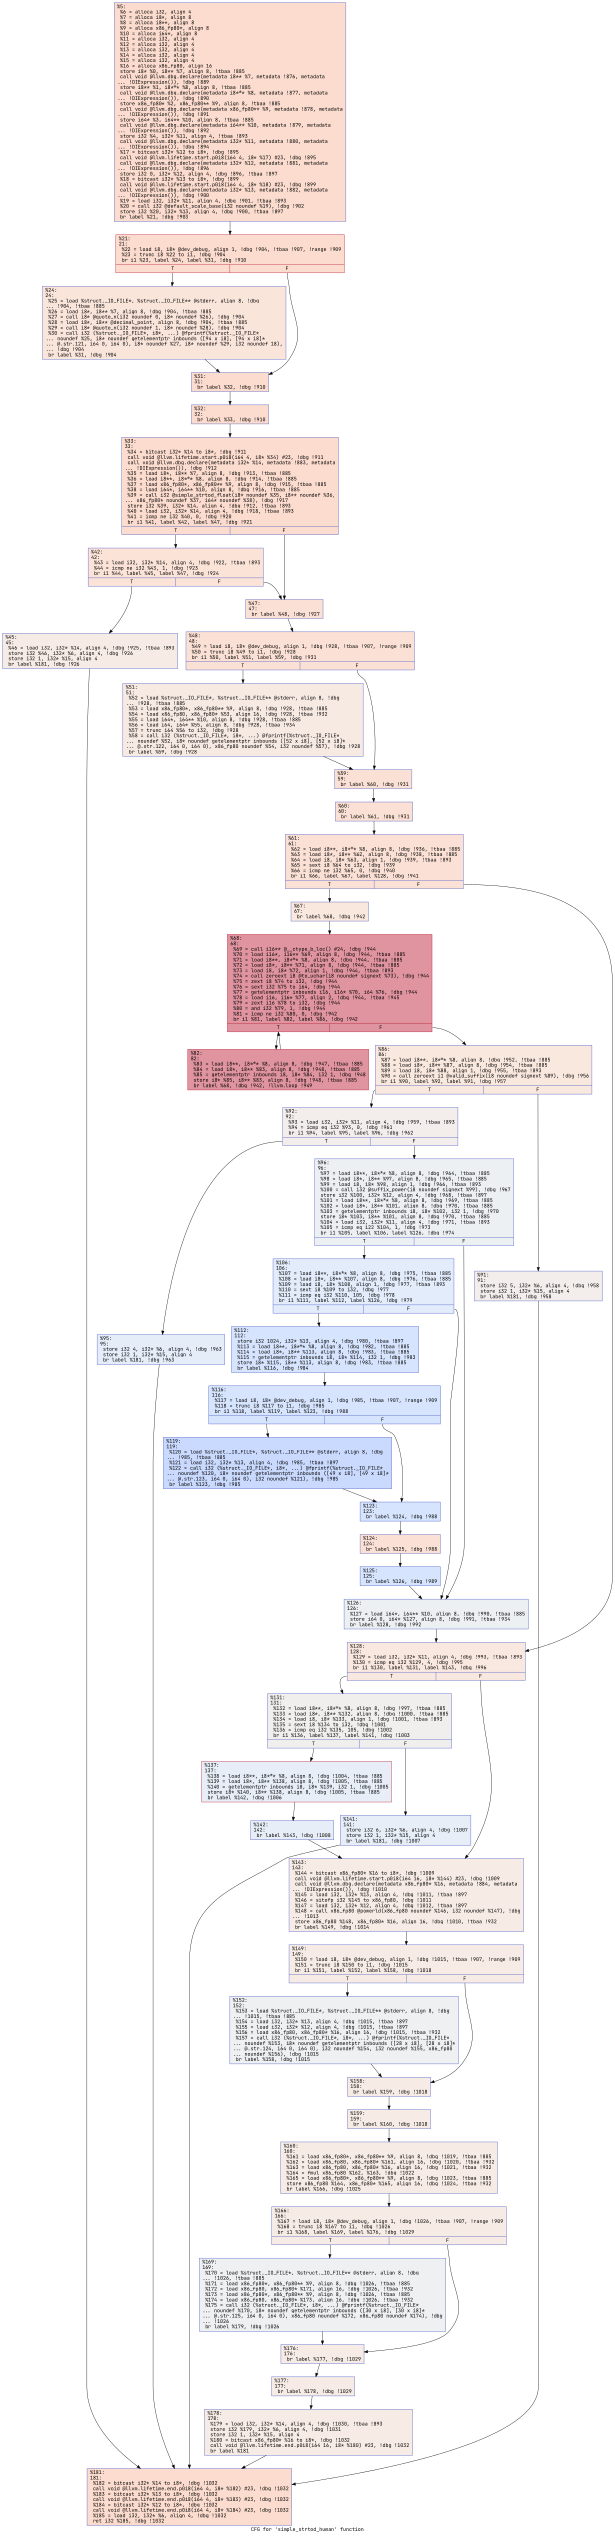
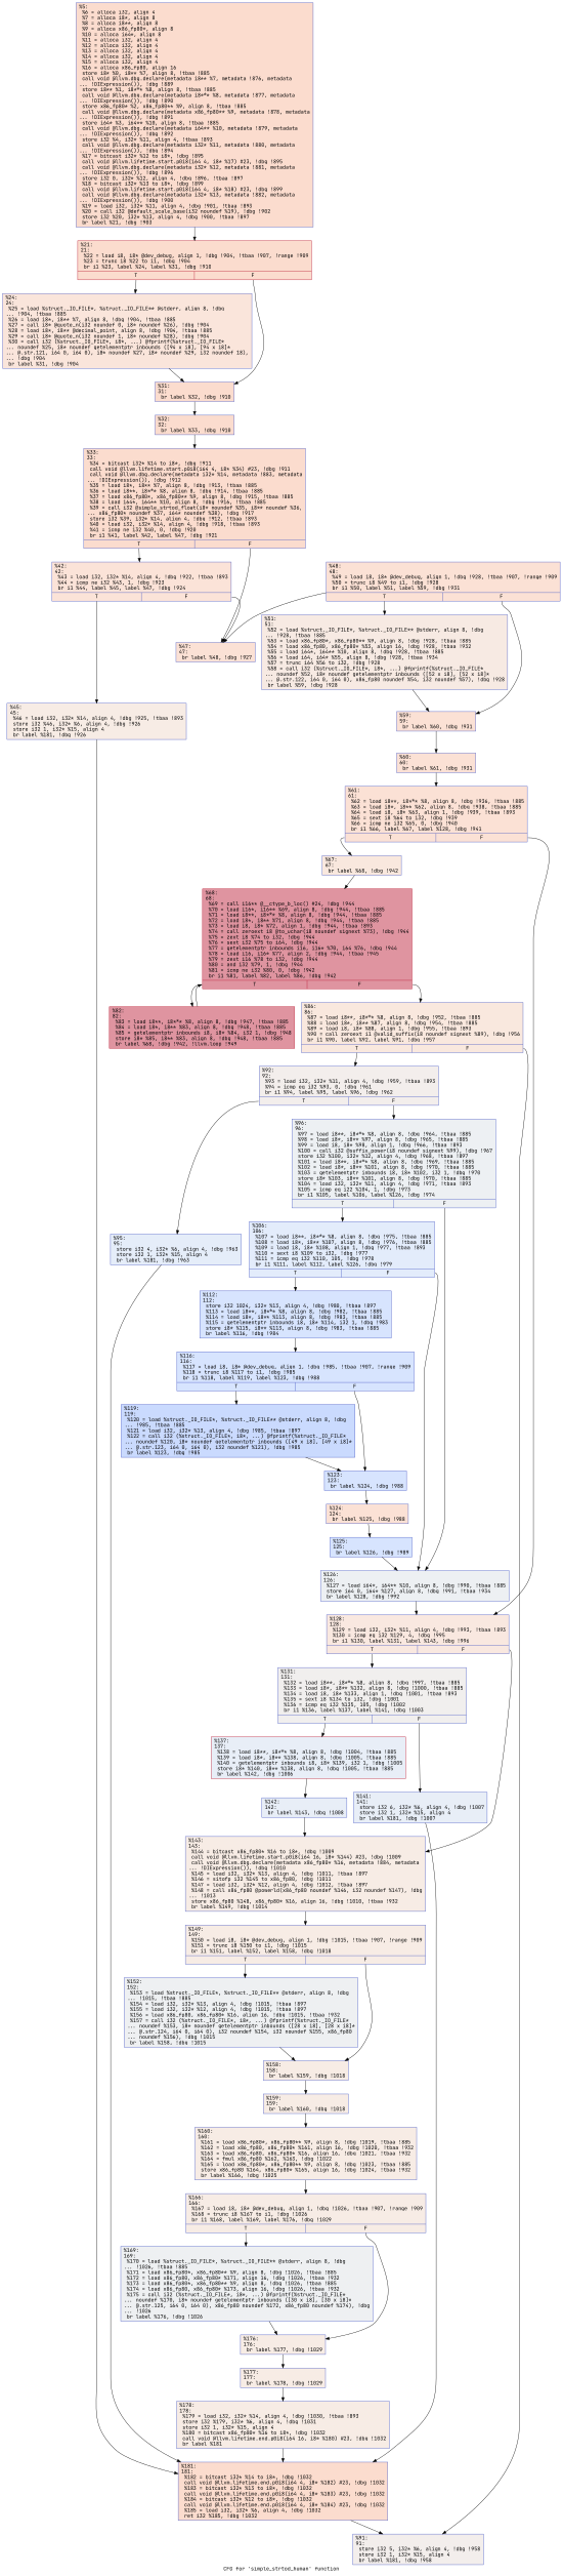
  digraph {
    fontname="JetBrains Mono"
    label="CFG for 'simple_strtod_human' function"
    node [color="#3d50c3ff" fillcolor="#ecd3c570" fontname="JetBrains Mono" shape=record style=filled]
    edge [fontname="JetBrains Mono"]
    n1 [fillcolor="#f7af9170" label="{%5:\l  %6 = alloca i32, align 4\l  %7 = alloca i8*, align 8\l  %8 = alloca i8**, align 8\l  %9 = alloca x86_fp80*, align 8\l  %10 = alloca i64*, align 8\l  %11 = alloca i32, align 4\l  %12 = alloca i32, align 4\l  %13 = alloca i32, align 4\l  %14 = alloca i32, align 4\l  %15 = alloca i32, align 4\l  %16 = alloca x86_fp80, align 16\l  store i8* %0, i8** %7, align 8, !tbaa !885\l  call void @llvm.dbg.declare(metadata i8** %7, metadata !876, metadata\l... !DIExpression()), !dbg !889\l  store i8** %1, i8*** %8, align 8, !tbaa !885\l  call void @llvm.dbg.declare(metadata i8*** %8, metadata !877, metadata\l... !DIExpression()), !dbg !890\l  store x86_fp80* %2, x86_fp80** %9, align 8, !tbaa !885\l  call void @llvm.dbg.declare(metadata x86_fp80** %9, metadata !878, metadata\l... !DIExpression()), !dbg !891\l  store i64* %3, i64** %10, align 8, !tbaa !885\l  call void @llvm.dbg.declare(metadata i64** %10, metadata !879, metadata\l... !DIExpression()), !dbg !892\l  store i32 %4, i32* %11, align 4, !tbaa !893\l  call void @llvm.dbg.declare(metadata i32* %11, metadata !880, metadata\l... !DIExpression()), !dbg !894\l  %17 = bitcast i32* %12 to i8*, !dbg !895\l  call void @llvm.lifetime.start.p0i8(i64 4, i8* %17) #23, !dbg !895\l  call void @llvm.dbg.declare(metadata i32* %12, metadata !881, metadata\l... !DIExpression()), !dbg !896\l  store i32 0, i32* %12, align 4, !dbg !896, !tbaa !897\l  %18 = bitcast i32* %13 to i8*, !dbg !899\l  call void @llvm.lifetime.start.p0i8(i64 4, i8* %18) #23, !dbg !899\l  call void @llvm.dbg.declare(metadata i32* %13, metadata !882, metadata\l... !DIExpression()), !dbg !900\l  %19 = load i32, i32* %11, align 4, !dbg !901, !tbaa !893\l  %20 = call i32 @default_scale_base(i32 noundef %19), !dbg !902\l  store i32 %20, i32* %13, align 4, !dbg !900, !tbaa !897\l  br label %21, !dbg !903\l}"]
    n2 [color="#b70d28ff" fillcolor="#f7af9170" label="{%21:\l21:                                               \l  %22 = load i8, i8* @dev_debug, align 1, !dbg !904, !tbaa !907, !range !909\l  %23 = trunc i8 %22 to i1, !dbg !904\l  br i1 %23, label %24, label %31, !dbg !910\l|{<s0>T|<s1>F}}"]
    n3 [fillcolor="#f4c5ad70" label="{%24:\l24:                                               \l  %25 = load %struct._IO_FILE*, %struct._IO_FILE** @stderr, align 8, !dbg\l... !904, !tbaa !885\l  %26 = load i8*, i8** %7, align 8, !dbg !904, !tbaa !885\l  %27 = call i8* @quote_n(i32 noundef 0, i8* noundef %26), !dbg !904\l  %28 = load i8*, i8** @decimal_point, align 8, !dbg !904, !tbaa !885\l  %29 = call i8* @quote_n(i32 noundef 1, i8* noundef %28), !dbg !904\l  %30 = call i32 (%struct._IO_FILE*, i8*, ...) @fprintf(%struct._IO_FILE*\l... noundef %25, i8* noundef getelementptr inbounds ([94 x i8], [94 x i8]*\l... @.str.121, i64 0, i64 0), i8* noundef %27, i8* noundef %29, i32 noundef 18),\l... !dbg !904\l  br label %31, !dbg !904\l}"]
    n4 [fillcolor="#f7af9170" label="{%31:\l31:                                               \l  br label %32, !dbg !910\l}"]
    n5 [fillcolor="#f7af9170" label="{%32:\l32:                                               \l  br label %33, !dbg !910\l}"]
    n6 [fillcolor="#f7af9170" label="{%33:\l33:                                               \l  %34 = bitcast i32* %14 to i8*, !dbg !911\l  call void @llvm.lifetime.start.p0i8(i64 4, i8* %34) #23, !dbg !911\l  call void @llvm.dbg.declare(metadata i32* %14, metadata !883, metadata\l... !DIExpression()), !dbg !912\l  %35 = load i8*, i8** %7, align 8, !dbg !913, !tbaa !885\l  %36 = load i8**, i8*** %8, align 8, !dbg !914, !tbaa !885\l  %37 = load x86_fp80*, x86_fp80** %9, align 8, !dbg !915, !tbaa !885\l  %38 = load i64*, i64** %10, align 8, !dbg !916, !tbaa !885\l  %39 = call i32 @simple_strtod_float(i8* noundef %35, i8** noundef %36,\l... x86_fp80* noundef %37, i64* noundef %38), !dbg !917\l  store i32 %39, i32* %14, align 4, !dbg !912, !tbaa !893\l  %40 = load i32, i32* %14, align 4, !dbg !918, !tbaa !893\l  %41 = icmp ne i32 %40, 0, !dbg !920\l  br i1 %41, label %42, label %47, !dbg !921\l|{<s0>T|<s1>F}}"]
    n7 [fillcolor="#f6bfa670" label="{%42:\l42:                                               \l  %43 = load i32, i32* %14, align 4, !dbg !922, !tbaa !893\l  %44 = icmp ne i32 %43, 1, !dbg !923\l  br i1 %44, label %45, label %47, !dbg !924\l|{<s0>T|<s1>F}}"]
    n8 [fillcolor="#f7bca170" label="{%47:\l47:                                               \l  br label %48, !dbg !927\l}"]
    n9 [label="{%45:\l45:                                               \l  %46 = load i32, i32* %14, align 4, !dbg !925, !tbaa !893\l  store i32 %46, i32* %6, align 4, !dbg !926\l  store i32 1, i32* %15, align 4\l  br label %181, !dbg !926\l}"]
    n10 [fillcolor="#f7bca170" label="{%48:\l48:                                               \l  %49 = load i8, i8* @dev_debug, align 1, !dbg !928, !tbaa !907, !range !909\l  %50 = trunc i8 %49 to i1, !dbg !928\l  br i1 %50, label %51, label %59, !dbg !931\l|{<s0>T|<s1>F}}"]
    n11 [fillcolor="#f7af9170" label="{%181:\l181:                                              \l  %182 = bitcast i32* %14 to i8*, !dbg !1032\l  call void @llvm.lifetime.end.p0i8(i64 4, i8* %182) #23, !dbg !1032\l  %183 = bitcast i32* %13 to i8*, !dbg !1032\l  call void @llvm.lifetime.end.p0i8(i64 4, i8* %183) #23, !dbg !1032\l  %184 = bitcast i32* %12 to i8*, !dbg !1032\l  call void @llvm.lifetime.end.p0i8(i64 4, i8* %184) #23, !dbg !1032\l  %185 = load i32, i32* %6, align 4, !dbg !1032\l  ret i32 %185, !dbg !1032\l}"]
    n12 [fillcolor="#eed0c070" label="{%51:\l51:                                               \l  %52 = load %struct._IO_FILE*, %struct._IO_FILE** @stderr, align 8, !dbg\l... !928, !tbaa !885\l  %53 = load x86_fp80*, x86_fp80** %9, align 8, !dbg !928, !tbaa !885\l  %54 = load x86_fp80, x86_fp80* %53, align 16, !dbg !928, !tbaa !932\l  %55 = load i64*, i64** %10, align 8, !dbg !928, !tbaa !885\l  %56 = load i64, i64* %55, align 8, !dbg !928, !tbaa !934\l  %57 = trunc i64 %56 to i32, !dbg !928\l  %58 = call i32 (%struct._IO_FILE*, i8*, ...) @fprintf(%struct._IO_FILE*\l... noundef %52, i8* noundef getelementptr inbounds ([52 x i8], [52 x i8]*\l... @.str.122, i64 0, i64 0), x86_fp80 noundef %54, i32 noundef %57), !dbg !928\l  br label %59, !dbg !928\l}"]
    n13 [fillcolor="#f7bca170" label="{%59:\l59:                                               \l  br label %60, !dbg !931\l}"]
    n14 [fillcolor="#f7bca170" label="{%60:\l60:                                               \l  br label %61, !dbg !931\l}"]
    n15 [fillcolor="#f7bca170" label="{%61:\l61:                                               \l  %62 = load i8**, i8*** %8, align 8, !dbg !936, !tbaa !885\l  %63 = load i8*, i8** %62, align 8, !dbg !938, !tbaa !885\l  %64 = load i8, i8* %63, align 1, !dbg !939, !tbaa !893\l  %65 = sext i8 %64 to i32, !dbg !939\l  %66 = icmp ne i32 %65, 0, !dbg !940\l  br i1 %66, label %67, label %128, !dbg !941\l|{<s0>T|<s1>F}}"]
    n16 [fillcolor="#f2cab570" label="{%67:\l67:                                               \l  br label %68, !dbg !942\l}"]
    n17 [fillcolor="#f1ccb870" label="{%128:\l128:                                              \l  %129 = load i32, i32* %11, align 4, !dbg !993, !tbaa !893\l  %130 = icmp eq i32 %129, 4, !dbg !995\l  br i1 %130, label %131, label %143, !dbg !996\l|{<s0>T|<s1>F}}"]
    n18 [color="#b70d28ff" fillcolor="#b70d2870" label="{%68:\l68:                                               \l  %69 = call i16** @__ctype_b_loc() #24, !dbg !944\l  %70 = load i16*, i16** %69, align 8, !dbg !944, !tbaa !885\l  %71 = load i8**, i8*** %8, align 8, !dbg !944, !tbaa !885\l  %72 = load i8*, i8** %71, align 8, !dbg !944, !tbaa !885\l  %73 = load i8, i8* %72, align 1, !dbg !944, !tbaa !893\l  %74 = call zeroext i8 @to_uchar(i8 noundef signext %73), !dbg !944\l  %75 = zext i8 %74 to i32, !dbg !944\l  %76 = sext i32 %75 to i64, !dbg !944\l  %77 = getelementptr inbounds i16, i16* %70, i64 %76, !dbg !944\l  %78 = load i16, i16* %77, align 2, !dbg !944, !tbaa !945\l  %79 = zext i16 %78 to i32, !dbg !944\l  %80 = and i32 %79, 1, !dbg !944\l  %81 = icmp ne i32 %80, 0, !dbg !942\l  br i1 %81, label %82, label %86, !dbg !942\l|{<s0>T|<s1>F}}"]
    n19 [fillcolor="#e0dbd870" label="{%131:\l131:                                              \l  %132 = load i8**, i8*** %8, align 8, !dbg !997, !tbaa !885\l  %133 = load i8*, i8** %132, align 8, !dbg !1000, !tbaa !885\l  %134 = load i8, i8* %133, align 1, !dbg !1001, !tbaa !893\l  %135 = sext i8 %134 to i32, !dbg !1001\l  %136 = icmp eq i32 %135, 105, !dbg !1002\l  br i1 %136, label %137, label %141, !dbg !1003\l|{<s0>T|<s1>F}}"]
    n20 [label="{%143:\l143:                                              \l  %144 = bitcast x86_fp80* %16 to i8*, !dbg !1009\l  call void @llvm.lifetime.start.p0i8(i64 16, i8* %144) #23, !dbg !1009\l  call void @llvm.dbg.declare(metadata x86_fp80* %16, metadata !884, metadata\l... !DIExpression()), !dbg !1010\l  %145 = load i32, i32* %13, align 4, !dbg !1011, !tbaa !897\l  %146 = sitofp i32 %145 to x86_fp80, !dbg !1011\l  %147 = load i32, i32* %12, align 4, !dbg !1012, !tbaa !897\l  %148 = call x86_fp80 @powerld(x86_fp80 noundef %146, i32 noundef %147), !dbg\l... !1013\l  store x86_fp80 %148, x86_fp80* %16, align 16, !dbg !1010, !tbaa !932\l  br label %149, !dbg !1014\l}"]
    n21 [color="#b70d28ff" fillcolor="#b70d2870" label="{%82:\l82:                                               \l  %83 = load i8**, i8*** %8, align 8, !dbg !947, !tbaa !885\l  %84 = load i8*, i8** %83, align 8, !dbg !948, !tbaa !885\l  %85 = getelementptr inbounds i8, i8* %84, i32 1, !dbg !948\l  store i8* %85, i8** %83, align 8, !dbg !948, !tbaa !885\l  br label %68, !dbg !942, !llvm.loop !949\l}"]
    n22 [fillcolor="#f2cab570" label="{%86:\l86:                                               \l  %87 = load i8**, i8*** %8, align 8, !dbg !952, !tbaa !885\l  %88 = load i8*, i8** %87, align 8, !dbg !954, !tbaa !885\l  %89 = load i8, i8* %88, align 1, !dbg !955, !tbaa !893\l  %90 = call zeroext i1 @valid_suffix(i8 noundef signext %89), !dbg !956\l  br i1 %90, label %92, label %91, !dbg !957\l|{<s0>T|<s1>F}}"]
    n23 [color="#b70d28ff" fillcolor="#cbd8ee70" label="{%137:\l137:                                              \l  %138 = load i8**, i8*** %8, align 8, !dbg !1004, !tbaa !885\l  %139 = load i8*, i8** %138, align 8, !dbg !1005, !tbaa !885\l  %140 = getelementptr inbounds i8, i8* %139, i32 1, !dbg !1005\l  store i8* %140, i8** %138, align 8, !dbg !1005, !tbaa !885\l  br label %142, !dbg !1006\l}"]
    n24 [fillcolor="#cbd8ee70" label="{%141:\l141:                                              \l  store i32 6, i32* %6, align 4, !dbg !1007\l  store i32 1, i32* %15, align 4\l  br label %181, !dbg !1007\l}"]
    n25 [label="{%149:\l149:                                              \l  %150 = load i8, i8* @dev_debug, align 1, !dbg !1015, !tbaa !907, !range !909\l  %151 = trunc i8 %150 to i1, !dbg !1015\l  br i1 %151, label %152, label %158, !dbg !1018\l|{<s0>T|<s1>F}}"]
    n26 [fillcolor="#e3d9d370" label="{%92:\l92:                                               \l  %93 = load i32, i32* %11, align 4, !dbg !959, !tbaa !893\l  %94 = icmp eq i32 %93, 0, !dbg !961\l  br i1 %94, label %95, label %96, !dbg !962\l|{<s0>T|<s1>F}}"]
    n27 [fillcolor="#e3d9d370" label="{%91:\l91:                                               \l  store i32 5, i32* %6, align 4, !dbg !958\l  store i32 1, i32* %15, align 4\l  br label %181, !dbg !958\l}"]
    n28 [fillcolor="#c5d6f270" label="{%95:\l95:                                               \l  store i32 4, i32* %6, align 4, !dbg !963\l  store i32 1, i32* %15, align 4\l  br label %181, !dbg !963\l}"]
    n29 [fillcolor="#d6dce470" label="{%96:\l96:                                               \l  %97 = load i8**, i8*** %8, align 8, !dbg !964, !tbaa !885\l  %98 = load i8*, i8** %97, align 8, !dbg !965, !tbaa !885\l  %99 = load i8, i8* %98, align 1, !dbg !966, !tbaa !893\l  %100 = call i32 @suffix_power(i8 noundef signext %99), !dbg !967\l  store i32 %100, i32* %12, align 4, !dbg !968, !tbaa !897\l  %101 = load i8**, i8*** %8, align 8, !dbg !969, !tbaa !885\l  %102 = load i8*, i8** %101, align 8, !dbg !970, !tbaa !885\l  %103 = getelementptr inbounds i8, i8* %102, i32 1, !dbg !970\l  store i8* %103, i8** %101, align 8, !dbg !970, !tbaa !885\l  %104 = load i32, i32* %11, align 4, !dbg !971, !tbaa !893\l  %105 = icmp eq i22 %104, 1, !dbg !973\l  br i1 %105, label %106, label %126, !dbg !974\l|{<s0>T|<s1>F}}"]
    n30 [fillcolor="#bfd3f670" label="{%106:\l106:                                              \l  %107 = load i8**, i8*** %8, align 8, !dbg !975, !tbaa !885\l  %108 = load i8*, i8** %107, align 8, !dbg !976, !tbaa !885\l  %109 = load i8, i8* %108, align 1, !dbg !977, !tbaa !893\l  %110 = sext i8 %109 to i32, !dbg !977\l  %111 = icmp eq i32 %110, 105, !dbg !978\l  br i1 %111, label %112, label %126, !dbg !979\l|{<s0>T|<s1>F}}"]
    n31 [fillcolor="#d6dce470" label="{%126:\l126:                                              \l  %127 = load i64*, i64** %10, align 8, !dbg !990, !tbaa !885\l  store i64 0, i64* %127, align 8, !dbg !991, !tbaa !934\l  br label %128, !dbg !992\l}"]
    n32 [fillcolor="#a5c3fe70" label="{%112:\l112:                                              \l  store i32 1024, i32* %13, align 4, !dbg !980, !tbaa !897\l  %113 = load i8**, i8*** %8, align 8, !dbg !982, !tbaa !885\l  %114 = load i8*, i8** %113, align 8, !dbg !983, !tbaa !885\l  %115 = getelementptr inbounds i8, i8* %114, i32 1, !dbg !983\l  store i8* %115, i8** %113, align 8, !dbg !983, !tbaa !885\l  br label %116, !dbg !984\l}"]
    n33 [fillcolor="#a5c3fe70" label="{%116:\l116:                                              \l  %117 = load i8, i8* @dev_debug, align 1, !dbg !985, !tbaa !907, !range !909\l  %118 = trunc i8 %117 to i1, !dbg !985\l  br i1 %118, label %119, label %123, !dbg !988\l|{<s0>T|<s1>F}}"]
    n34 [fillcolor="#88abfd70" label="{%119:\l119:                                              \l  %120 = load %struct._IO_FILE*, %struct._IO_FILE** @stderr, align 8, !dbg\l... !985, !tbaa !885\l  %121 = load i32, i32* %13, align 4, !dbg !985, !tbaa !897\l  %122 = call i32 (%struct._IO_FILE*, i8*, ...) @fprintf(%struct._IO_FILE*\l... noundef %120, i8* noundef getelementptr inbounds ([49 x i8], [49 x i8]*\l... @.str.123, i64 0, i64 0), i32 noundef %121), !dbg !985\l  br label %123, !dbg !985\l}"]
    n35 [fillcolor="#a5c3fe70" label="{%123:\l123:                                              \l  br label %124, !dbg !988\l}"]
    n36 [fillcolor="#f7bca170" label="{%124:\l124:                                              \l  br label %125, !dbg !988\l}"]
    n37 [fillcolor="#a5c3fe70" label="{%125:\l125:                                              \l  br label %126, !dbg !989\l}"]
    n38 [fillcolor="#cbd8ee70" label="{%142:\l142:                                              \l  br label %143, !dbg !1008\l}"]
    n39 [fillcolor="#d9dce170" label="{%152:\l152:                                              \l  %153 = load %struct._IO_FILE*, %struct._IO_FILE** @stderr, align 8, !dbg\l... !1015, !tbaa !885\l  %154 = load i32, i32* %13, align 4, !dbg !1015, !tbaa !897\l  %155 = load i32, i32* %12, align 4, !dbg !1015, !tbaa !897\l  %156 = load x86_fp80, x86_fp80* %16, align 16, !dbg !1015, !tbaa !932\l  %157 = call i32 (%struct._IO_FILE*, i8*, ...) @fprintf(%struct._IO_FILE*\l... noundef %153, i8* noundef getelementptr inbounds ([28 x i8], [28 x i8]*\l... @.str.124, i64 0, i64 0), i32 noundef %154, i32 noundef %155, x86_fp80\l... noundef %156), !dbg !1015\l  br label %158, !dbg !1015\l}"]
    n40 [label="{%158:\l158:                                              \l  br label %159, !dbg !1018\l}"]
    n41 [label="{%159:\l159:                                              \l  br label %160, !dbg !1018\l}"]
    n42 [label="{%160:\l160:                                              \l  %161 = load x86_fp80*, x86_fp80** %9, align 8, !dbg !1019, !tbaa !885\l  %162 = load x86_fp80, x86_fp80* %161, align 16, !dbg !1020, !tbaa !932\l  %163 = load x86_fp80, x86_fp80* %16, align 16, !dbg !1021, !tbaa !932\l  %164 = fmul x86_fp80 %162, %163, !dbg !1022\l  %165 = load x86_fp80*, x86_fp80** %9, align 8, !dbg !1023, !tbaa !885\l  store x86_fp80 %164, x86_fp80* %165, align 16, !dbg !1024, !tbaa !932\l  br label %166, !dbg !1025\l}"]
    n43 [label="{%166:\l166:                                              \l  %167 = load i8, i8* @dev_debug, align 1, !dbg !1026, !tbaa !907, !range !909\l  %168 = trunc i8 %167 to i1, !dbg !1026\l  br i1 %168, label %169, label %176, !dbg !1029\l|{<s0>T|<s1>F}}"]
-   n44 [fillcolor="#d9dce170" label="{%169:\l169:                                              \l  %170 = load %struct._IO_FILE*, %struct._IO_FILE** @stderr, align 8, !dbg\l... !1026, !tbaa !885\l  %171 = load x86_fp80*, x86_fp80** %9, align 8, !dbg !1026, !tbaa !885\l  %172 = load x86_fp80, x86_fp80* %171, align 16, !dbg !1026, !tbaa !932\l  %173 = load x86_fp80*, x86_fp80** %9, align 8, !dbg !1026, !tbaa !885\l  %174 = load x86_fp80, x86_fp80* %173, align 16, !dbg !1026, !tbaa !932\l  %175 = call i32 (%struct._IO_FILE*, i8*, ...) @fprintf(%struct._IO_FILE*\l... noundef %170, i8* noundef getelementptr inbounds ([30 x i8], [30 x i8]*\l... @.str.125, i64 0, i64 0), x86_fp80 noundef %172, x86_fp80 noundef %174), !dbg\l... !1026\l  br label %179, !dbg !1026\l}"]
+   n44 [fillcolor="#d9dce170" label="{%169:\l169:                                              \l  %170 = load %struct._IO_FILE*, %struct._IO_FILE** @stderr, align 8, !dbg\l... !1026, !tbaa !885\l  %171 = load x86_fp80*, x86_fp80** %9, align 8, !dbg !1026, !tbaa !885\l  %172 = load x86_fp80, x86_fp80* %171, align 16, !dbg !1026, !tbaa !932\l  %173 = load x86_fp80*, x86_fp80** %9, align 8, !dbg !1026, !tbaa !885\l  %174 = load x86_fp80, x86_fp80* %173, align 16, !dbg !1026, !tbaa !932\l  %175 = call i32 (%struct._IO_FILE*, i8*, ...) @fprintf(%struct._IO_FILE*\l... noundef %170, i8* noundef getelementptr inbounds ([30 x i8], [30 x i8]*\l... @.str.125, i64 0, i64 0), x86_fp80 noundef %172, x86_fp80 noundef %174), !dbg\l... !1026\l  br label %176, !dbg !1026\l}"]
    n45 [label="{%176:\l176:                                              \l  br label %177, !dbg !1029\l}"]
    n46 [label="{%177:\l177:                                              \l  br label %178, !dbg !1029\l}"]
    n47 [label="{%178:\l178:                                              \l  %179 = load i32, i32* %14, align 4, !dbg !1030, !tbaa !893\l  store i32 %179, i32* %6, align 4, !dbg !1031\l  store i32 1, i32* %15, align 4\l  %180 = bitcast x86_fp80* %16 to i8*, !dbg !1032\l  call void @llvm.lifetime.end.p0i8(i64 16, i8* %180) #23, !dbg !1032\l  br label %181\l}"]
    n1 -> n2
    n2 -> n3 [tailport=s0]
    n2 -> n4 [tailport=s1]
    n3 -> n4
    n4 -> n5
    n5 -> n6
    n6 -> n7 [tailport=s0]
    n6 -> n8 [tailport=s1]
    n7 -> n8 [tailport=s1]
    n7 -> n9 [tailport=s0]
-   n8 -> n10
+   n10 -> n8
    n9 -> n11
    n10 -> n12 [tailport=s0]
    n10 -> n13 [tailport=s1]
    n12 -> n13
    n13 -> n14
    n14 -> n15
    n15 -> n16 [tailport=s0]
    n15 -> n17 [tailport=s1]
    n16 -> n18
    n17 -> n19 [tailport=s0]
    n17 -> n20 [tailport=s1]
    n18 -> n21 [tailport=s0]
    n18 -> n22 [tailport=s1]
    n19 -> n23 [tailport=s0]
    n19 -> n24 [tailport=s1]
    n20 -> n25
    n21 -> n18
    n22 -> n26 [tailport=s0]
    n22 -> n27 [tailport=s1]
    n23 -> n38
    n24 -> n11
    n25 -> n39 [tailport=s0]
    n25 -> n40 [tailport=s1]
    n26 -> n28 [tailport=s0]
    n26 -> n29 [tailport=s1]
-   n27 -> n11
+   n11 -> n27
    n28 -> n11
    n29 -> n30 [tailport=s0]
    n29 -> n31 [tailport=s1]
    n30 -> n31 [tailport=s1]
    n30 -> n32 [tailport=s0]
    n31 -> n17
    n32 -> n33
    n33 -> n34 [tailport=s0]
    n33 -> n35 [tailport=s1]
    n34 -> n35
    n35 -> n36
    n36 -> n37
    n37 -> n31
    n38 -> n20
    n39 -> n40
    n40 -> n41
    n41 -> n42
    n42 -> n43
    n43 -> n44 [tailport=s0]
    n43 -> n45 [tailport=s1]
    n44 -> n45
    n45 -> n46
    n46 -> n47
    n47 -> n11
  }
